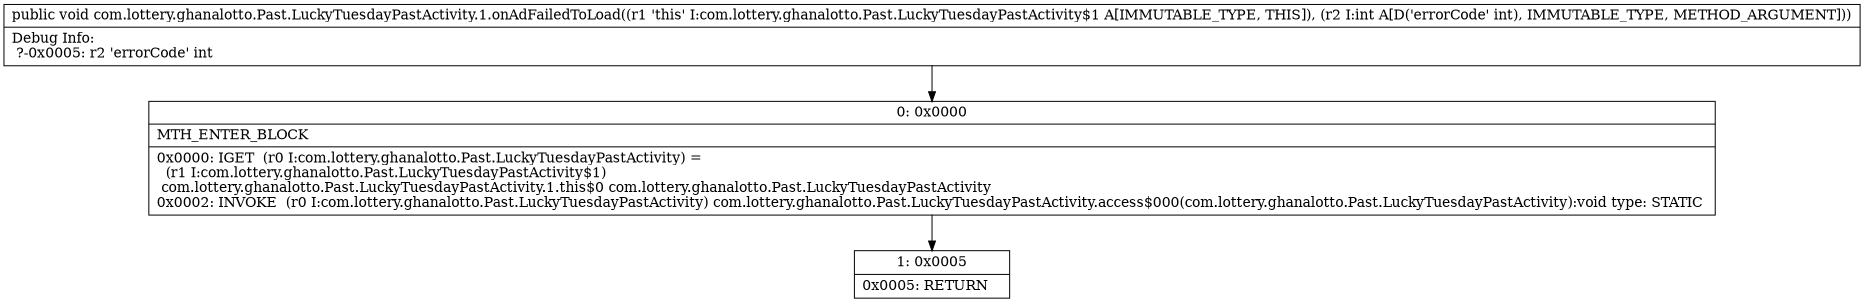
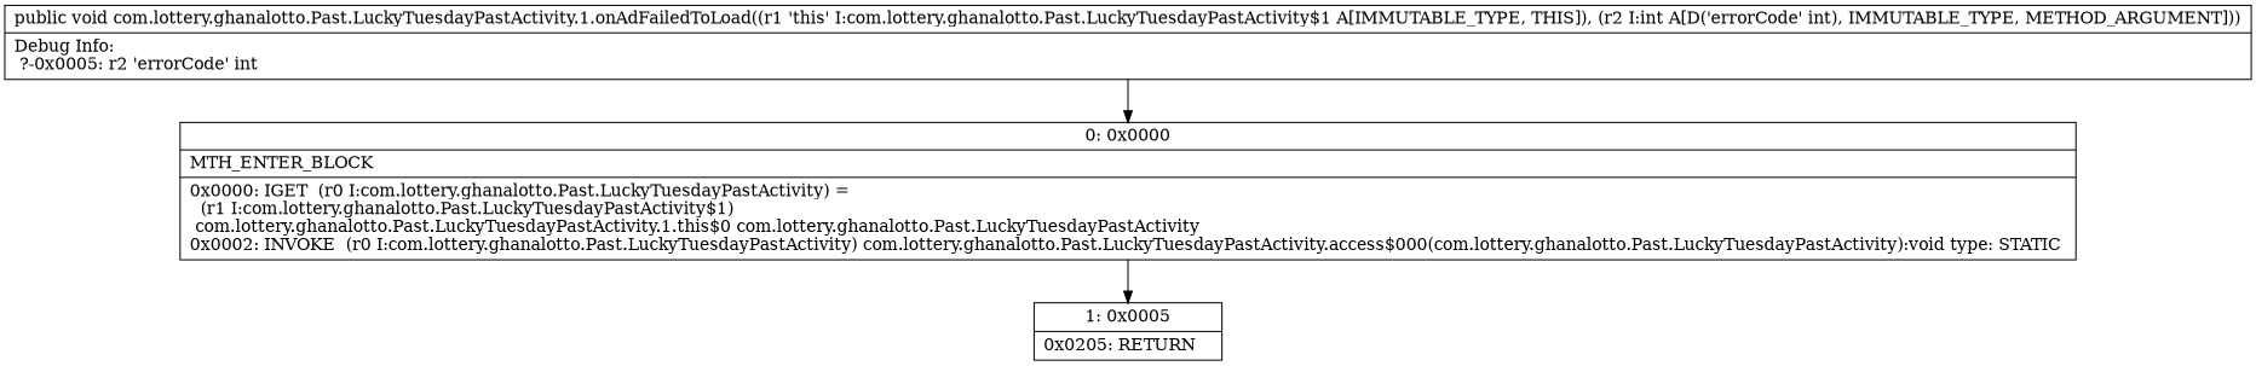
  digraph {
    node [shape=record]
    n1 [label="{0\:\ 0x0000|MTH_ENTER_BLOCK\l|0x0000: IGET  (r0 I:com.lottery.ghanalotto.Past.LuckyTuesdayPastActivity) = \l  (r1 I:com.lottery.ghanalotto.Past.LuckyTuesdayPastActivity$1)\l com.lottery.ghanalotto.Past.LuckyTuesdayPastActivity.1.this$0 com.lottery.ghanalotto.Past.LuckyTuesdayPastActivity \l0x0002: INVOKE  (r0 I:com.lottery.ghanalotto.Past.LuckyTuesdayPastActivity) com.lottery.ghanalotto.Past.LuckyTuesdayPastActivity.access$000(com.lottery.ghanalotto.Past.LuckyTuesdayPastActivity):void type: STATIC \l}"]
-   n2 [label="{1\:\ 0x0005|0x0005: RETURN   \l}"]
+   n2 [label="{1\:\ 0x0005|0x0205: RETURN   \l}"]
    n3 [label="{public void com.lottery.ghanalotto.Past.LuckyTuesdayPastActivity.1.onAdFailedToLoad((r1 'this' I:com.lottery.ghanalotto.Past.LuckyTuesdayPastActivity$1 A[IMMUTABLE_TYPE, THIS]), (r2 I:int A[D('errorCode' int), IMMUTABLE_TYPE, METHOD_ARGUMENT]))  | Debug Info:\l  ?\-0x0005: r2 'errorCode' int\l}"]
    n1 -> n2
    n3 -> n1
  }
